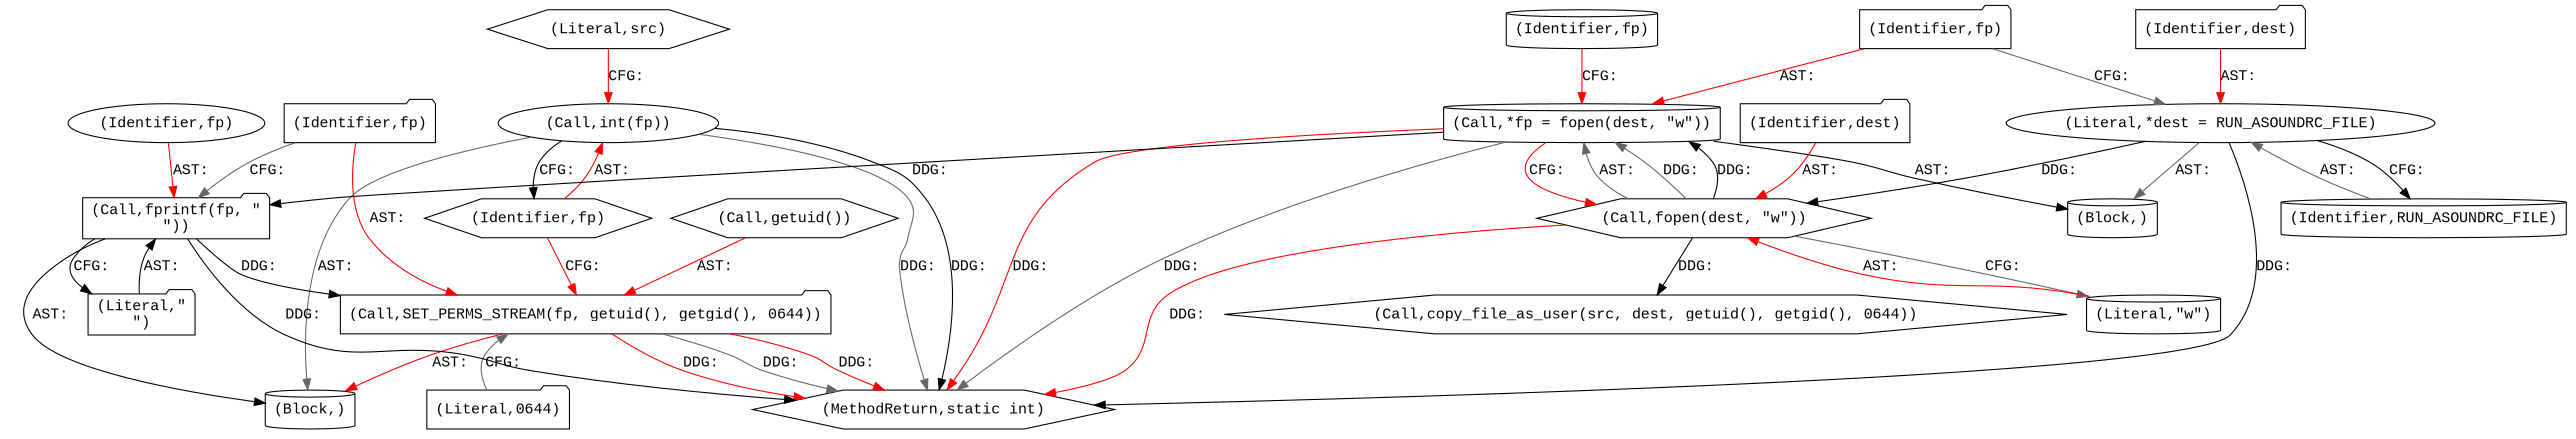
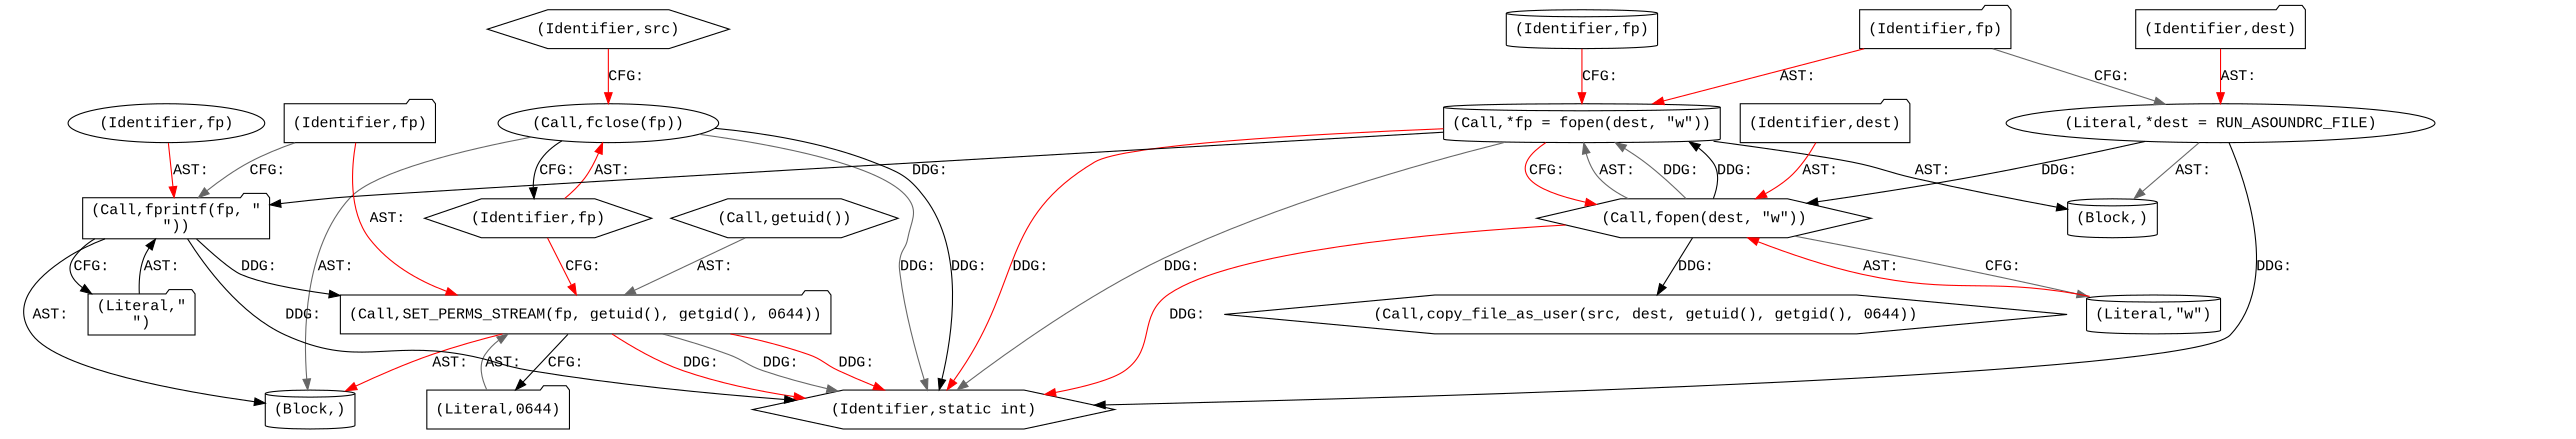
  digraph {
    fontname="Liberation Mono"
    node [fontname="Liberation Mono" shape=folder]
    edge [color=red fontname="Liberation Mono"]
-   n1 [label="(Call,int(fp))" shape=ellipse]
+   n1 [label="(Call,fclose(fp))" shape=ellipse]
    n2 [label="(Block,)" shape=cylinder]
    n3 [label="(Identifier,fp)" shape=hexagon]
-   n4 [label="(MethodReturn,static int)" shape=hexagon]
+   n4 [label="(Identifier,static int)" shape=hexagon]
    n5 [label="(Call,SET_PERMS_STREAM(fp, getuid(), getgid(), 0644))"]
    n6 [label="(Literal,0644)"]
    n7 [label="(Call,fprintf(fp, \"\n\"))"]
    n8 [label="(Literal,\"\n\")"]
    n9 [label="(Call,*fp = fopen(dest, \"w\"))" shape=cylinder]
    n10 [label="(Call,fopen(dest, \"w\"))" shape=hexagon]
    n11 [label="(Block,)" shape=cylinder]
    n12 [label="(Call,copy_file_as_user(src, dest, getuid(), getgid(), 0644))" shape=hexagon]
    n13 [label="(Literal,\"w\")" shape=cylinder]
    n14 [label="(Literal,*dest = RUN_ASOUNDRC_FILE)" shape=ellipse]
-   n15 [label="(Identifier,RUN_ASOUNDRC_FILE)" shape=cylinder]
-   n16 [label="(Literal,src)" shape=hexagon]
+   n16 [label="(Identifier,src)" shape=hexagon]
    n17 [label="(Identifier,fp)"]
    n18 [label="(Identifier,dest)"]
    n19 [label="(Identifier,fp)" shape=ellipse]
    n20 [label="(Identifier,fp)" shape=cylinder]
    n21 [label="(Identifier,fp)"]
    n22 [label="(Call,getuid())" shape=hexagon]
    n23 [label="(Identifier,dest)"]
    n1 -> n2 [color=gray40 label="AST: "]
    n1 -> n3 [color=black label="CFG: "]
    n1 -> n4 [color=gray40 label="DDG: "]
    n1 -> n4 [color=black label="DDG: "]
    n3 -> n1 [label="AST: "]
    n3 -> n5 [label="CFG: "]
    n5 -> n2 [label="AST: "]
    n5 -> n4 [label="DDG: "]
    n5 -> n4 [color=gray40 label="DDG: "]
    n5 -> n4 [label="DDG: "]
-   n6 -> n5 [color=gray40 label="CFG: "]
+   n5 -> n6 [color=black label="CFG: "]
+   n6 -> n5 [color=gray40 label="AST: "]
    n7 -> n2 [color=black label="AST: "]
    n7 -> n4 [color=black label="DDG: "]
    n7 -> n5 [color=black label="DDG: "]
    n7 -> n8 [color=black label="CFG: "]
    n8 -> n7 [color=black label="AST: "]
    n9 -> n4 [label="DDG: "]
    n9 -> n4 [color=gray40 label="DDG: "]
    n9 -> n7 [color=black label="DDG: "]
    n9 -> n10 [label="CFG: "]
    n9 -> n11 [color=black label="AST: "]
    n10 -> n4 [label="DDG: "]
    n10 -> n9 [color=gray40 label="AST: "]
    n10 -> n9 [color=gray40 label="DDG: "]
    n10 -> n9 [color=black label="DDG: "]
    n10 -> n12 [color=black label="DDG: "]
    n10 -> n13 [color=gray40 label="CFG: "]
    n13 -> n10 [label="AST: "]
    n14 -> n4 [color=black label="DDG: "]
    n14 -> n10 [color=black label="DDG: "]
    n14 -> n11 [color=gray40 label="AST: "]
-   n14 -> n15 [color=black label="CFG: "]
-   n15 -> n14 [color=gray40 label="AST: "]
    n16 -> n1 [label="CFG: "]
    n17 -> n5 [label="AST: "]
    n17 -> n7 [color=gray40 label="CFG: "]
    n18 -> n14 [label="AST: "]
    n19 -> n7 [label="AST: "]
    n20 -> n9 [label="CFG: "]
    n21 -> n9 [label="AST: "]
    n21 -> n14 [color=gray40 label="CFG: "]
-   n22 -> n5 [label="AST: "]
+   n22 -> n5 [color=gray40 label="AST: "]
    n23 -> n10 [label="AST: "]
  }
